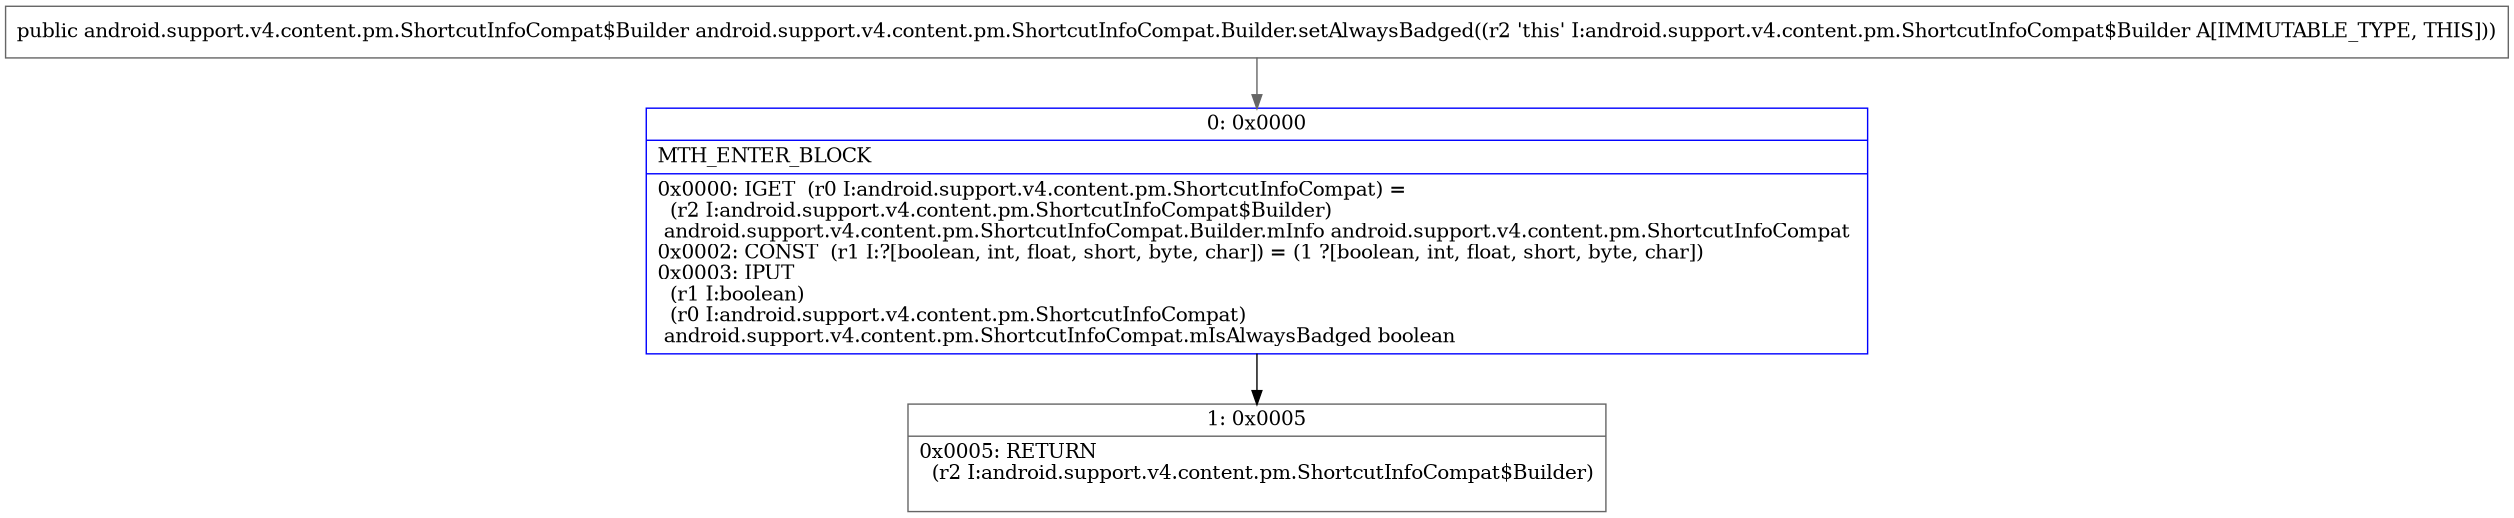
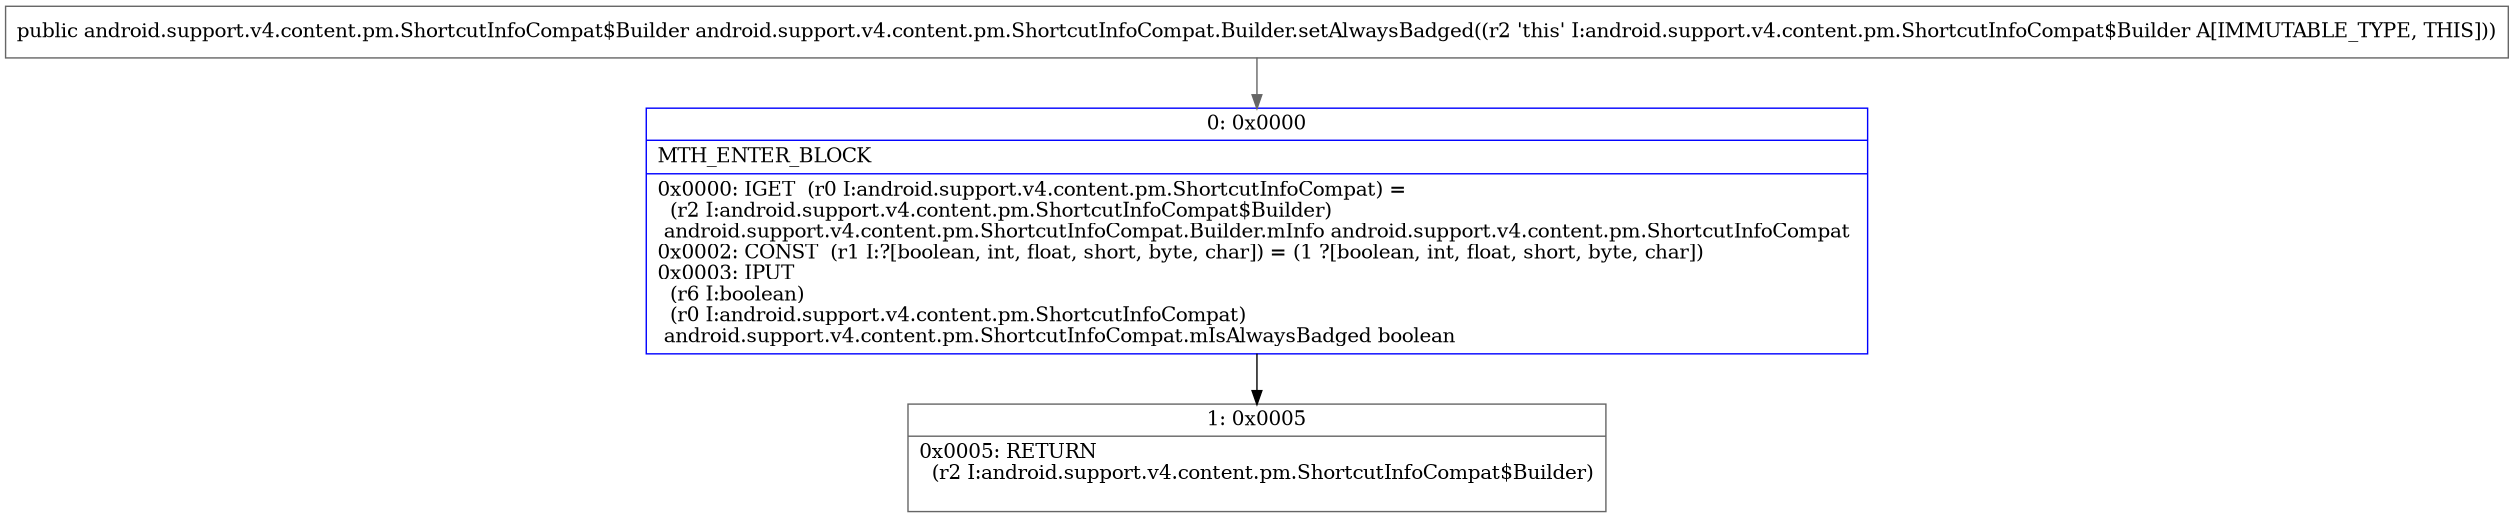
  digraph {
    node [shape=record color=gray40]
-   n1 [label="{0\:\ 0x0000|MTH_ENTER_BLOCK\l|0x0000: IGET  (r0 I:android.support.v4.content.pm.ShortcutInfoCompat) = \l  (r2 I:android.support.v4.content.pm.ShortcutInfoCompat$Builder)\l android.support.v4.content.pm.ShortcutInfoCompat.Builder.mInfo android.support.v4.content.pm.ShortcutInfoCompat \l0x0002: CONST  (r1 I:?[boolean, int, float, short, byte, char]) = (1 ?[boolean, int, float, short, byte, char]) \l0x0003: IPUT  \l  (r1 I:boolean)\l  (r0 I:android.support.v4.content.pm.ShortcutInfoCompat)\l android.support.v4.content.pm.ShortcutInfoCompat.mIsAlwaysBadged boolean \l}" color=blue]
+   n1 [label="{0\:\ 0x0000|MTH_ENTER_BLOCK\l|0x0000: IGET  (r0 I:android.support.v4.content.pm.ShortcutInfoCompat) = \l  (r2 I:android.support.v4.content.pm.ShortcutInfoCompat$Builder)\l android.support.v4.content.pm.ShortcutInfoCompat.Builder.mInfo android.support.v4.content.pm.ShortcutInfoCompat \l0x0002: CONST  (r1 I:?[boolean, int, float, short, byte, char]) = (1 ?[boolean, int, float, short, byte, char]) \l0x0003: IPUT  \l  (r6 I:boolean)\l  (r0 I:android.support.v4.content.pm.ShortcutInfoCompat)\l android.support.v4.content.pm.ShortcutInfoCompat.mIsAlwaysBadged boolean \l}" color=blue]
    n2 [label="{1\:\ 0x0005|0x0005: RETURN  \l  (r2 I:android.support.v4.content.pm.ShortcutInfoCompat$Builder)\l \l}"]
    n3 [label="{public android.support.v4.content.pm.ShortcutInfoCompat$Builder android.support.v4.content.pm.ShortcutInfoCompat.Builder.setAlwaysBadged((r2 'this' I:android.support.v4.content.pm.ShortcutInfoCompat$Builder A[IMMUTABLE_TYPE, THIS])) }"]
    n1 -> n2 [color=black]
    n3 -> n1 [color=gray40]
  }
